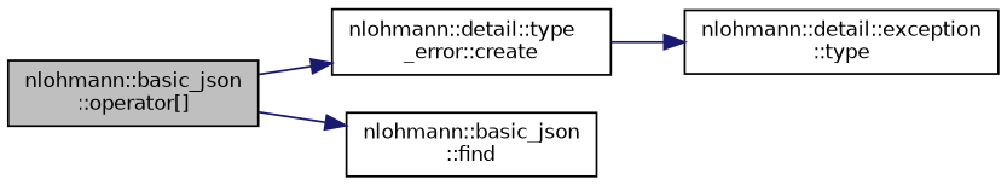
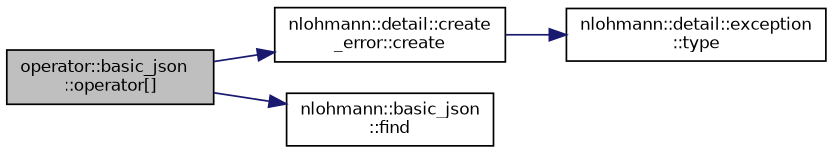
  digraph {
    rankdir=LR
    node [color=black fillcolor=white fontname=Helvetica fontsize=10 shape=record style=filled]
    edge [color=midnightblue fontname=Helvetica fontsize=10 labelfontname=Helvetica labelfontsize=10 style=solid]
-   n1 [fillcolor=grey75 fontcolor=black height=0.2 label="nlohmann::basic_json\l::operator[]" width=0.4]
-   n2 [height=0.2 label="nlohmann::detail::type\l_error::create" width=0.4]
+   n1 [fillcolor=grey75 fontcolor=black height=0.2 label="operator::basic_json\l::operator[]" width=0.4]
+   n2 [height=0.2 label="nlohmann::detail::create\l_error::create" width=0.4]
    n3 [height=0.2 label="nlohmann::basic_json\l::find" width=0.4]
    n4 [height=0.2 label="nlohmann::detail::exception\l::type" width=0.4]
    n1 -> n2
    n1 -> n3
    n2 -> n4
  }
